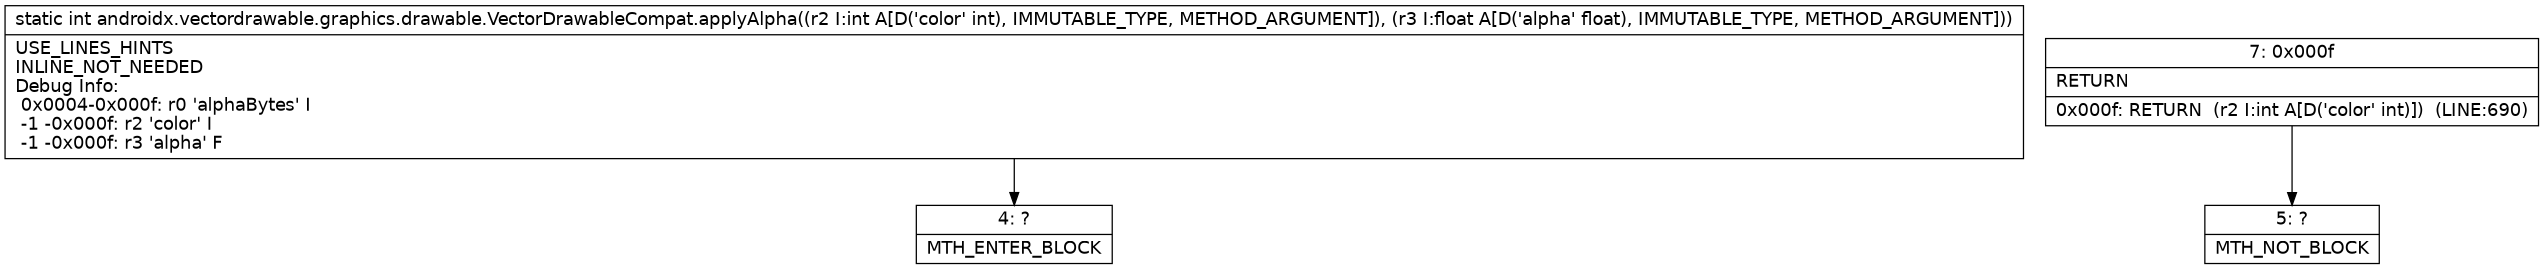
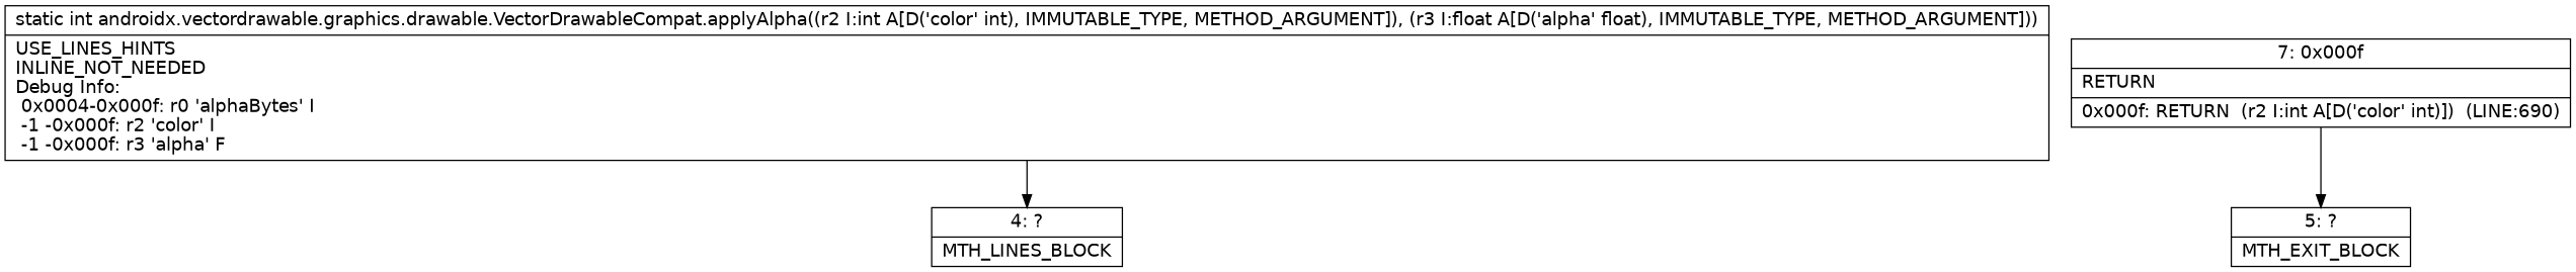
  digraph {
    fontname="DejaVu Sans"
    node [fontname="DejaVu Sans" shape=record]
    edge [fontname="DejaVu Sans"]
-   n1 [label="{4\:\ ?|MTH_ENTER_BLOCK\l}"]
+   n1 [label="{4\:\ ?|MTH_LINES_BLOCK\l}"]
    n2 [label="{7\:\ 0x000f|RETURN\l|0x000f: RETURN  (r2 I:int A[D('color' int)])  (LINE:690)\l}"]
-   n3 [label="{5\:\ ?|MTH_NOT_BLOCK\l}"]
+   n3 [label="{5\:\ ?|MTH_EXIT_BLOCK\l}"]
    n4 [label="{static int androidx.vectordrawable.graphics.drawable.VectorDrawableCompat.applyAlpha((r2 I:int A[D('color' int), IMMUTABLE_TYPE, METHOD_ARGUMENT]), (r3 I:float A[D('alpha' float), IMMUTABLE_TYPE, METHOD_ARGUMENT]))  | USE_LINES_HINTS\lINLINE_NOT_NEEDED\lDebug Info:\l  0x0004\-0x000f: r0 'alphaBytes' I\l  \-1 \-0x000f: r2 'color' I\l  \-1 \-0x000f: r3 'alpha' F\l}"]
    n2 -> n3
    n4 -> n1
  }
